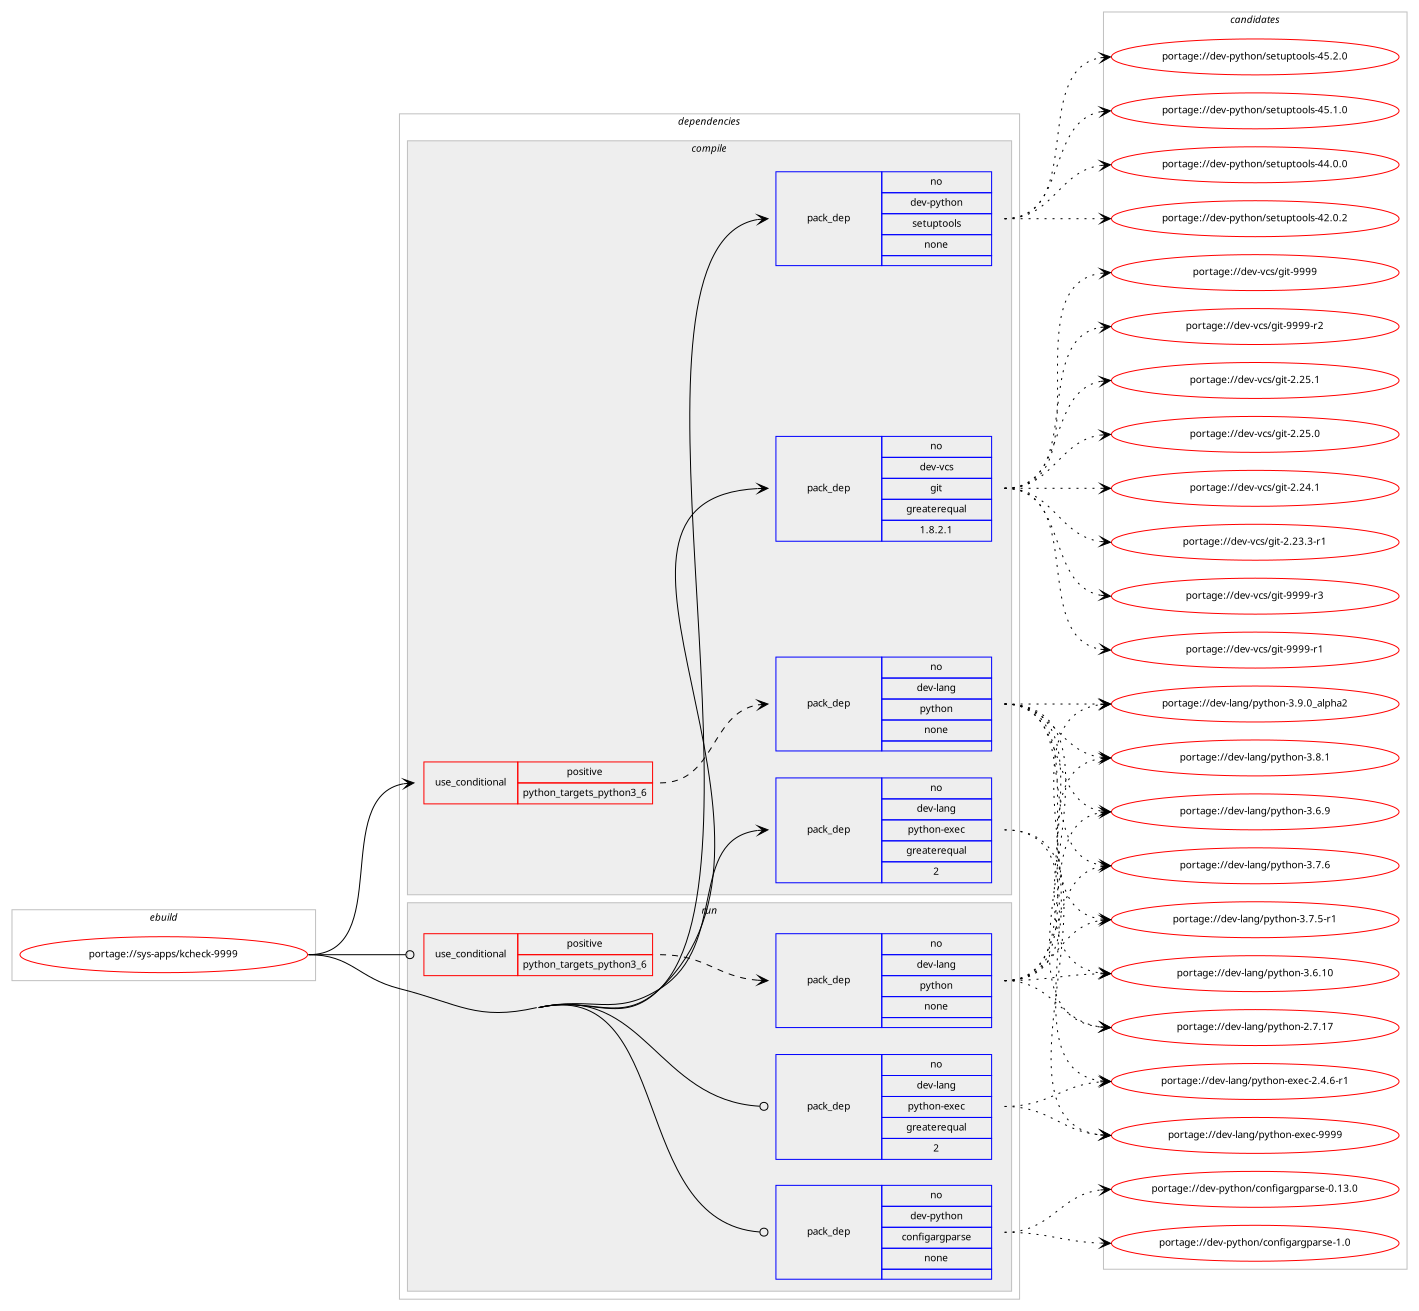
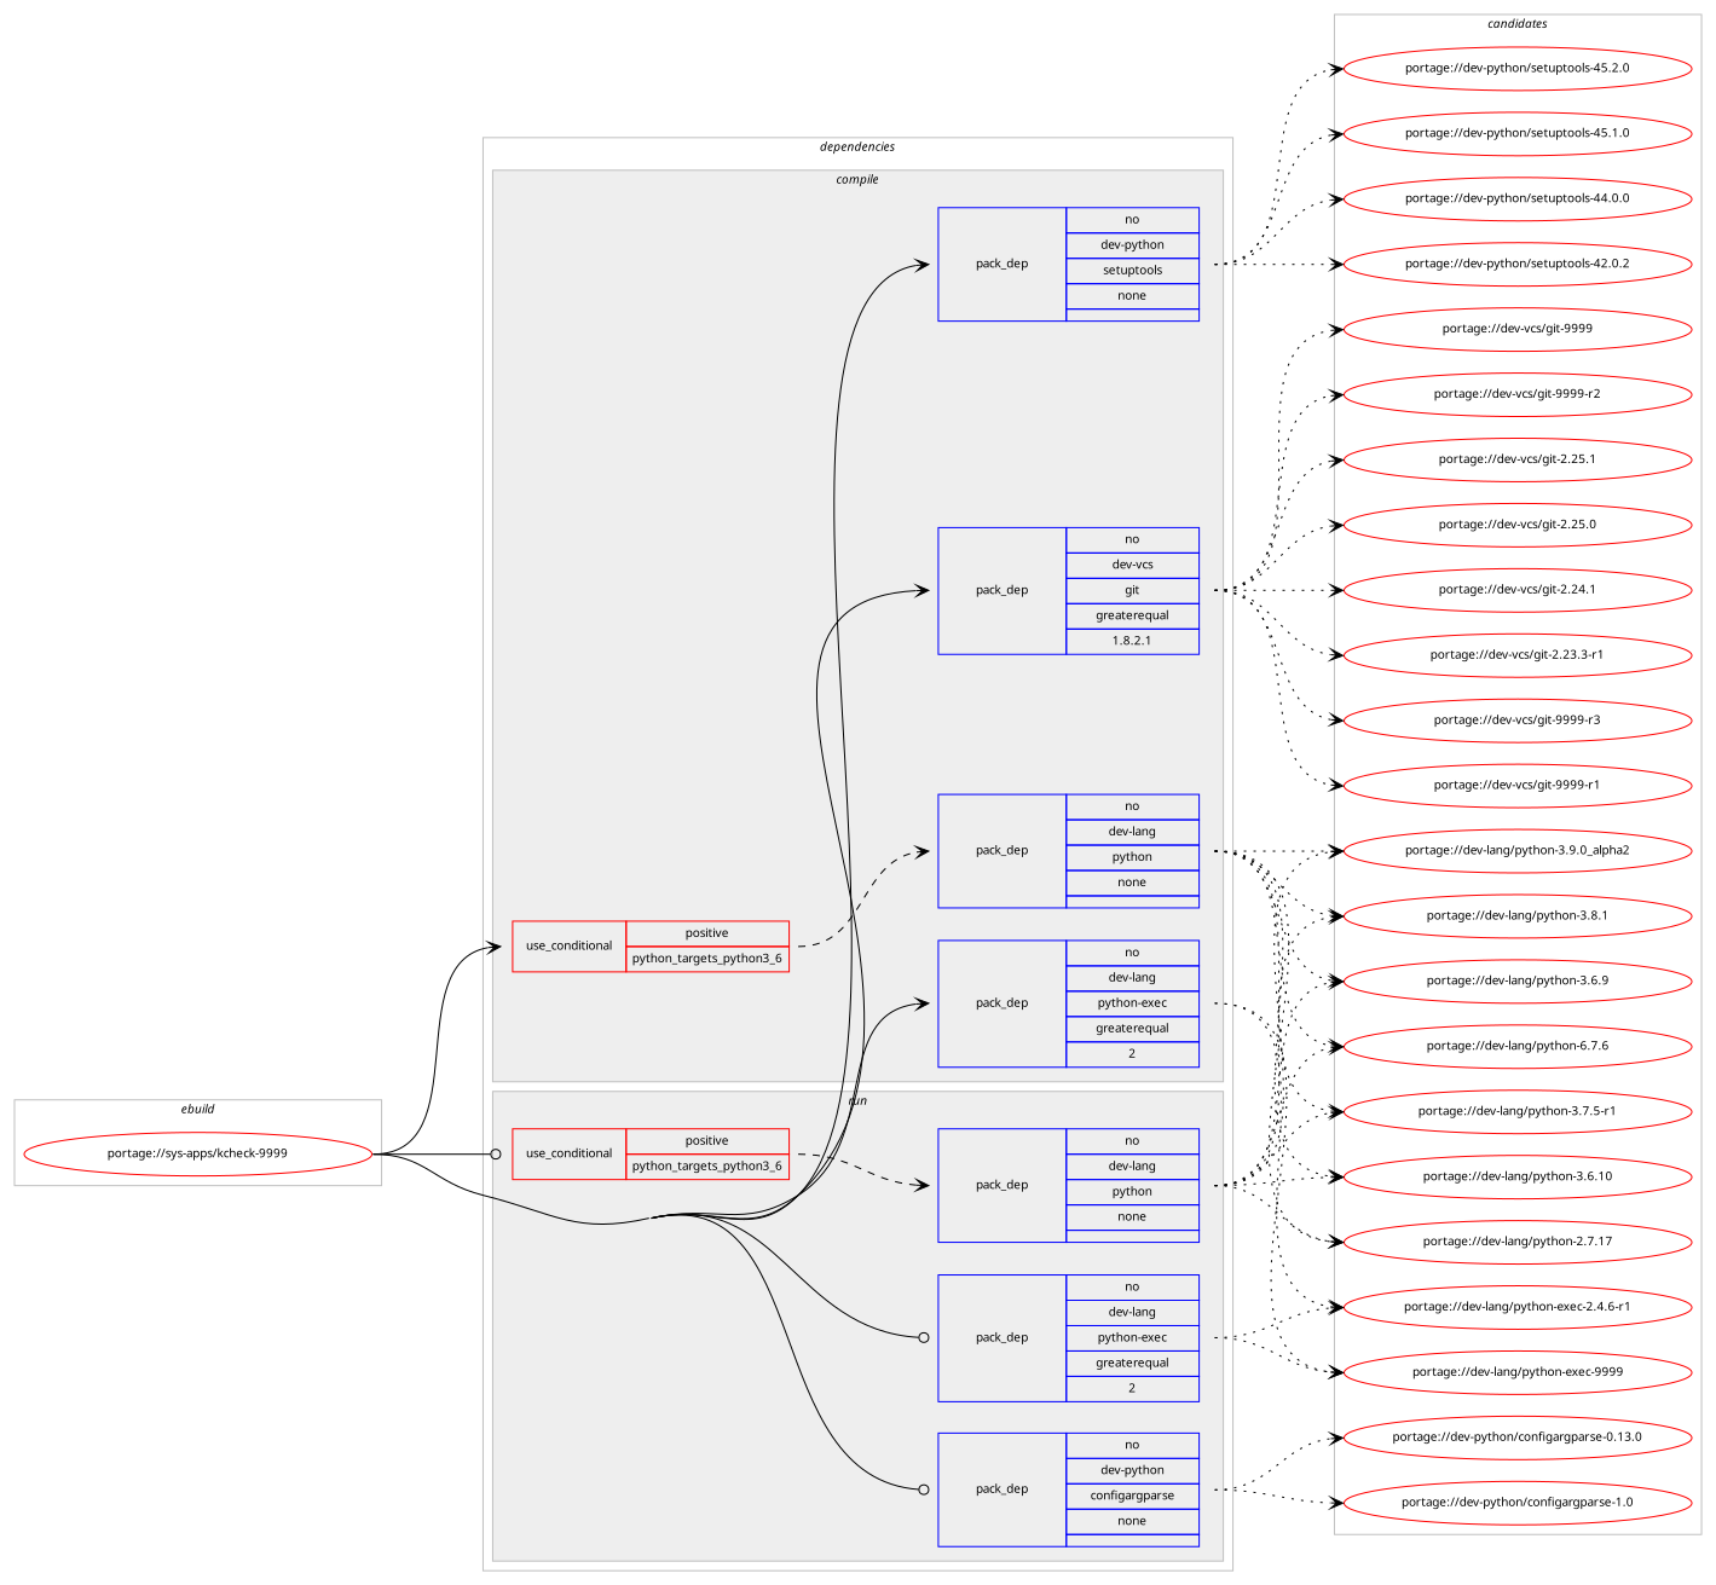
  digraph {
    compound=true
    concentrate=true
    fontname="Noto Sans"
    fontsize=10
    newrank=true
    rankdir=LR
    ranksep=1.5
    node [color=red fontname="Noto Sans" fontsize=10]
    edge [arrowhead=vee fontname="Noto Sans" headport=w style=dotted tailport=e weight=100]
    n1 [label="portage://sys-apps/kcheck-9999" width=4]
    n2 [color=blue label=<<TABLE BORDER="0" CELLBORDER="1" CELLSPACING="0" CELLPADDING="4" WIDTH="220"><TR><TD ROWSPAN="6" CELLPADDING="30">pack_dep</TD></TR><TR><TD WIDTH="110">no</TD></TR><TR><TD>dev-lang</TD></TR><TR><TD>python</TD></TR><TR><TD>none</TD></TR><TR><TD></TD></TR></TABLE>> shape=none]
    n3 [label=<<TABLE BORDER="0" CELLBORDER="1" CELLSPACING="0" CELLPADDING="4"><TR><TD ROWSPAN="3" CELLPADDING="10">use_conditional</TD></TR><TR><TD>positive</TD></TR><TR><TD>python_targets_python3_6</TD></TR></TABLE>> shape=none]
    n4 [color=blue label=<<TABLE BORDER="0" CELLBORDER="1" CELLSPACING="0" CELLPADDING="4" WIDTH="220"><TR><TD ROWSPAN="6" CELLPADDING="30">pack_dep</TD></TR><TR><TD WIDTH="110">no</TD></TR><TR><TD>dev-lang</TD></TR><TR><TD>python-exec</TD></TR><TR><TD>greaterequal</TD></TR><TR><TD>2</TD></TR></TABLE>> shape=none]
    n5 [color=blue label=<<TABLE BORDER="0" CELLBORDER="1" CELLSPACING="0" CELLPADDING="4" WIDTH="220"><TR><TD ROWSPAN="6" CELLPADDING="30">pack_dep</TD></TR><TR><TD WIDTH="110">no</TD></TR><TR><TD>dev-python</TD></TR><TR><TD>setuptools</TD></TR><TR><TD>none</TD></TR><TR><TD></TD></TR></TABLE>> shape=none]
    n6 [color=blue label=<<TABLE BORDER="0" CELLBORDER="1" CELLSPACING="0" CELLPADDING="4" WIDTH="220"><TR><TD ROWSPAN="6" CELLPADDING="30">pack_dep</TD></TR><TR><TD WIDTH="110">no</TD></TR><TR><TD>dev-vcs</TD></TR><TR><TD>git</TD></TR><TR><TD>greaterequal</TD></TR><TR><TD>1.8.2.1</TD></TR></TABLE>> shape=none]
    n7 [color=blue label=<<TABLE BORDER="0" CELLBORDER="1" CELLSPACING="0" CELLPADDING="4" WIDTH="220"><TR><TD ROWSPAN="6" CELLPADDING="30">pack_dep</TD></TR><TR><TD WIDTH="110">no</TD></TR><TR><TD>dev-lang</TD></TR><TR><TD>python</TD></TR><TR><TD>none</TD></TR><TR><TD></TD></TR></TABLE>> shape=none]
    n8 [label=<<TABLE BORDER="0" CELLBORDER="1" CELLSPACING="0" CELLPADDING="4"><TR><TD ROWSPAN="3" CELLPADDING="10">use_conditional</TD></TR><TR><TD>positive</TD></TR><TR><TD>python_targets_python3_6</TD></TR></TABLE>> shape=none]
    n9 [color=blue label=<<TABLE BORDER="0" CELLBORDER="1" CELLSPACING="0" CELLPADDING="4" WIDTH="220"><TR><TD ROWSPAN="6" CELLPADDING="30">pack_dep</TD></TR><TR><TD WIDTH="110">no</TD></TR><TR><TD>dev-lang</TD></TR><TR><TD>python-exec</TD></TR><TR><TD>greaterequal</TD></TR><TR><TD>2</TD></TR></TABLE>> shape=none]
    n10 [color=blue label=<<TABLE BORDER="0" CELLBORDER="1" CELLSPACING="0" CELLPADDING="4" WIDTH="220"><TR><TD ROWSPAN="6" CELLPADDING="30">pack_dep</TD></TR><TR><TD WIDTH="110">no</TD></TR><TR><TD>dev-python</TD></TR><TR><TD>configargparse</TD></TR><TR><TD>none</TD></TR><TR><TD></TD></TR></TABLE>> shape=none]
    n11 [label="portage://dev-lang/python-3.9.0_alpha2" width=4]
    n12 [label="portage://dev-lang/python-3.8.1" width=4]
-   n13 [label="portage://dev-lang/python-3.7.6" width=4]
+   n13 [label="portage://dev-lang/python-6.7.6" width=4]
    n14 [label="portage://dev-lang/python-3.7.5-r1" width=4]
    n15 [label="portage://dev-lang/python-3.6.9" width=4]
    n16 [label="portage://dev-lang/python-3.6.10" width=4]
    n17 [label="portage://dev-lang/python-2.7.17" width=4]
    n18 [label="portage://dev-lang/python-exec-9999" width=4]
    n19 [label="portage://dev-lang/python-exec-2.4.6-r1" width=4]
    n20 [label="portage://dev-python/setuptools-45.2.0" width=4]
    n21 [label="portage://dev-python/setuptools-45.1.0" width=4]
    n22 [label="portage://dev-python/setuptools-44.0.0" width=4]
    n23 [label="portage://dev-python/setuptools-42.0.2" width=4]
    n24 [label="portage://dev-vcs/git-9999-r3" width=4]
    n25 [label="portage://dev-vcs/git-9999-r2" width=4]
    n26 [label="portage://dev-vcs/git-9999-r1" width=4]
    n27 [label="portage://dev-vcs/git-9999" width=4]
    n28 [label="portage://dev-vcs/git-2.25.1" width=4]
    n29 [label="portage://dev-vcs/git-2.25.0" width=4]
    n30 [label="portage://dev-vcs/git-2.24.1" width=4]
    n31 [label="portage://dev-vcs/git-2.23.3-r1" width=4]
    n32 [label="portage://dev-python/configargparse-1.0" width=4]
    n33 [label="portage://dev-python/configargparse-0.13.0" width=4]
    subgraph cluster_1 {
      color=gray
      label=<<i>ebuild</i>>
      rank=same
      n1
    }
    subgraph cluster_2 {
      color=gray
      label=<<i>dependencies</i>>
      subgraph cluster_3 {
        color=gray
        fillcolor="#eeeeee"
        label=<<i>compile</i>>
        style=filled
        subgraph sub_4 {
          color=gray
          fillcolor="#eeeeee"
          label=<<i>compile</i>>
          style=filled
          n3
          subgraph sub_5 {
            color=gray
            fillcolor="#eeeeee"
            label=<<i>compile</i>>
            style=filled
            n2
          }
        }
        subgraph sub_6 {
          color=gray
          fillcolor="#eeeeee"
          label=<<i>compile</i>>
          style=filled
          n4
        }
        subgraph sub_7 {
          color=gray
          fillcolor="#eeeeee"
          label=<<i>compile</i>>
          style=filled
          n5
        }
        subgraph sub_8 {
          color=gray
          fillcolor="#eeeeee"
          label=<<i>compile</i>>
          style=filled
          n6
        }
      }
      subgraph cluster_9 {
        color=gray
        fillcolor="#eeeeee"
        label=<<i>compile and run</i>>
        style=filled
      }
      subgraph cluster_10 {
        color=gray
        fillcolor="#eeeeee"
        label=<<i>run</i>>
        style=filled
        subgraph sub_11 {
          color=gray
          fillcolor="#eeeeee"
          label=<<i>run</i>>
          style=filled
          n8
          subgraph sub_12 {
            color=gray
            fillcolor="#eeeeee"
            label=<<i>run</i>>
            style=filled
            n7
          }
        }
        subgraph sub_13 {
          color=gray
          fillcolor="#eeeeee"
          label=<<i>run</i>>
          style=filled
          n9
        }
        subgraph sub_14 {
          color=gray
          fillcolor="#eeeeee"
          label=<<i>run</i>>
          style=filled
          n10
        }
      }
    }
    subgraph cluster_15 {
      color=gray
      label=<<i>candidates</i>>
      rank=same
      subgraph sub_16 {
        color=black
        label=<<i>candidates</i>>
        nodesep=1
        rank=same
        n11
        n12
        n13
        n14
        n15
        n16
        n17
      }
      subgraph sub_17 {
        color=black
        label=<<i>candidates</i>>
        nodesep=1
        rank=same
        n18
        n19
      }
      subgraph sub_18 {
        color=black
        label=<<i>candidates</i>>
        nodesep=1
        rank=same
        n20
        n21
        n22
        n23
      }
      subgraph sub_19 {
        color=black
        label=<<i>candidates</i>>
        nodesep=1
        rank=same
        n24
        n25
        n26
        n27
        n28
        n29
        n30
        n31
      }
      subgraph sub_20 {
        color=black
        label=<<i>candidates</i>>
        nodesep=1
        rank=same
        n11
        n12
        n13
        n14
        n15
        n16
        n17
      }
      subgraph sub_21 {
        color=black
        label=<<i>candidates</i>>
        nodesep=1
        rank=same
        n18
        n19
      }
      subgraph sub_22 {
        color=black
        label=<<i>candidates</i>>
        nodesep=1
        rank=same
        n32
        n33
      }
    }
    n1 -> n3 [style=solid weight=20]
    n1 -> n4 [style=solid weight=20]
    n1 -> n5 [style=solid weight=20]
    n1 -> n6 [style=solid weight=20]
    n1 -> n8 [arrowhead=odot style=solid weight=20]
    n1 -> n9 [arrowhead=odot style=solid weight=20]
    n1 -> n10 [arrowhead=odot style=solid weight=20]
    n2 -> n11
    n2 -> n12
    n2 -> n13
    n2 -> n14
    n2 -> n15
    n2 -> n16
    n2 -> n17
    n3 -> n2 [style=dashed weight=20]
    n4 -> n18
    n4 -> n19
    n5 -> n20
    n5 -> n21
    n5 -> n22
    n5 -> n23
    n6 -> n24
    n6 -> n25
    n6 -> n26
    n6 -> n27
    n6 -> n28
    n6 -> n29
    n6 -> n30
    n6 -> n31
    n7 -> n11
    n7 -> n12
    n7 -> n13
    n7 -> n14
    n7 -> n15
    n7 -> n16
    n7 -> n17
    n8 -> n7 [style=dashed weight=20]
    n9 -> n18
    n9 -> n19
    n10 -> n32
    n10 -> n33
  }
